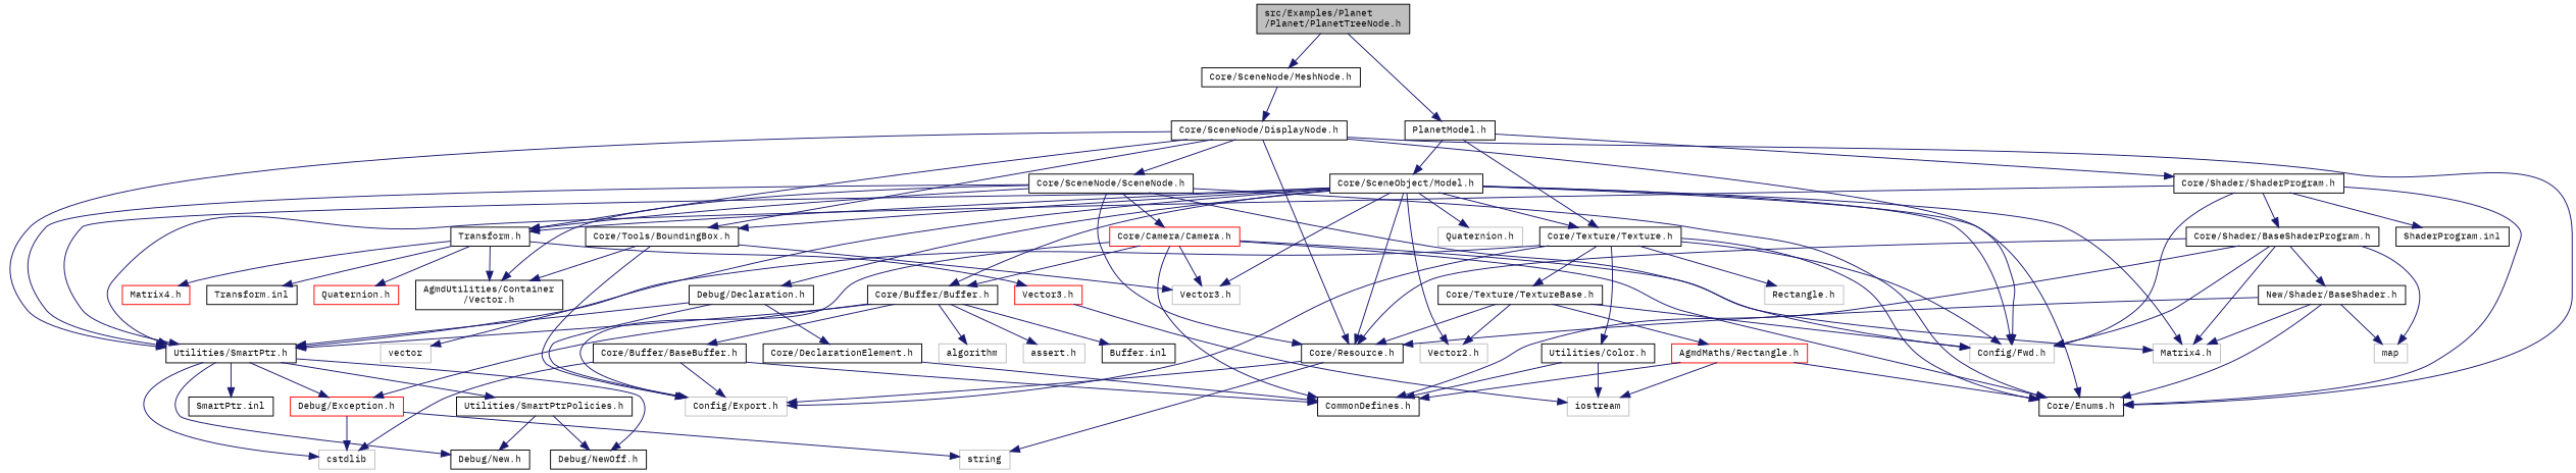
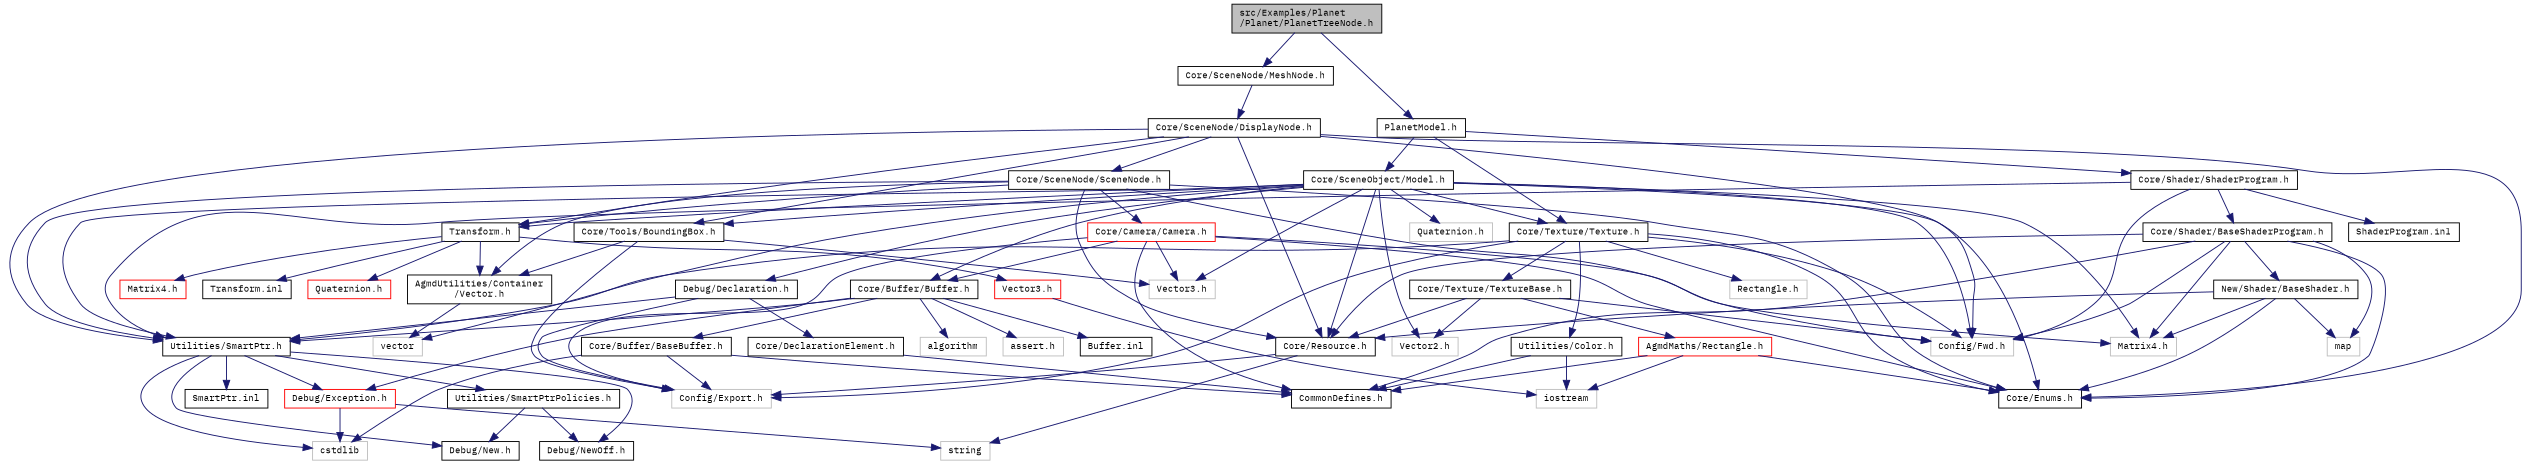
  digraph {
    fontname="IBM Plex Mono"
    node [color=black fillcolor=white fontname="IBM Plex Mono" fontsize=10 shape=record style=filled]
    edge [color=midnightblue fontname="IBM Plex Mono" fontsize=10 labelfontname=Helvetica labelfontsize=10 style=solid]
    n1 [fillcolor=grey75 fontcolor=black height=0.2 label="src/Examples/Planet\l/Planet/PlanetTreeNode.h" width=0.4]
    n2 [height=0.2 label="Core/SceneNode/MeshNode.h" width=0.4]
    n3 [height=0.2 label="PlanetModel.h" width=0.4]
    n4 [height=0.2 label="Core/SceneNode/DisplayNode.h" width=0.4]
    n5 [height=0.2 label="Core/SceneObject/Model.h" width=0.4]
    n6 [height=0.2 label="Core/Texture/Texture.h" width=0.4]
    n7 [height=0.2 label="Core/Shader/ShaderProgram.h" width=0.4]
    n8 [color=grey75 height=0.2 label="Config/Fwd.h" width=0.4]
    n9 [height=0.2 label="Core/Resource.h" width=0.4]
    n10 [height=0.2 label="Core/Enums.h" width=0.4]
    n11 [height=0.2 label="Utilities/SmartPtr.h" width=0.4]
    n12 [height=0.2 label="Transform.h" width=0.4]
    n13 [height=0.2 label="Core/SceneNode/SceneNode.h" width=0.4]
    n14 [height=0.2 label="Core/Tools/BoundingBox.h" width=0.4]
    n15 [color=grey75 height=0.2 label="Config/Export.h" width=0.4]
    n16 [color=grey75 height=0.2 label=string width=0.4]
    n17 [color=grey75 height=0.2 label=cstdlib width=0.4]
    n18 [height=0.2 label="Utilities/SmartPtrPolicies.h" width=0.4]
    n19 [height=0.2 label="Debug/New.h" width=0.4]
    n20 [height=0.2 label="Debug/NewOff.h" width=0.4]
    n21 [color=red height=0.2 label="Debug/Exception.h" width=0.4]
    n22 [height=0.2 label="SmartPtr.inl" width=0.4]
    n23 [color=red height=0.2 label="Vector3.h" width=0.4]
    n24 [color=red height=0.2 label="Quaternion.h" width=0.4]
    n25 [color=red height=0.2 label="Matrix4.h" width=0.4]
    n26 [height=0.2 label="AgmdUtilities/Container\l/Vector.h" width=0.4]
    n27 [height=0.2 label="Transform.inl" width=0.4]
    n28 [color=red height=0.2 label="Core/Camera/Camera.h" width=0.4]
    n29 [color=grey75 height=0.2 label="Vector3.h" width=0.4]
    n30 [color=grey75 height=0.2 label=iostream width=0.4]
    n31 [color=grey75 height=0.2 label=vector width=0.4]
    n32 [height=0.2 label="Core/Buffer/Buffer.h" width=0.4]
    n33 [height=0.2 label="CommonDefines.h" width=0.4]
    n34 [color=grey75 height=0.2 label="Matrix4.h" width=0.4]
    n35 [height=0.2 label="Core/Buffer/BaseBuffer.h" width=0.4]
    n36 [color=grey75 height=0.2 label=algorithm width=0.4]
    n37 [color=grey75 height=0.2 label="assert.h" width=0.4]
    n38 [height=0.2 label="Buffer.inl" width=0.4]
    n39 [height=0.2 label="Debug/Declaration.h" width=0.4]
    n40 [color=grey75 height=0.2 label="Vector2.h" width=0.4]
    n41 [color=grey75 height=0.2 label="Quaternion.h" width=0.4]
    n42 [height=0.2 label="Core/Texture/TextureBase.h" width=0.4]
    n43 [color=grey75 height=0.2 label="Rectangle.h" width=0.4]
    n44 [height=0.2 label="Utilities/Color.h" width=0.4]
    n45 [height=0.2 label="Core/Shader/BaseShaderProgram.h" width=0.4]
    n46 [height=0.2 label="ShaderProgram.inl" width=0.4]
    n47 [height=0.2 label="Core/DeclarationElement.h" width=0.4]
    n48 [color=red height=0.2 label="AgmdMaths/Rectangle.h" width=0.4]
    n49 [height=0.2 label="New/Shader/BaseShader.h" width=0.4]
    n50 [color=grey75 height=0.2 label=map width=0.4]
    n1 -> n2
    n1 -> n3
    n2 -> n4
    n3 -> n5
    n3 -> n6
    n3 -> n7
    n4 -> n8
    n4 -> n9
    n4 -> n10
    n4 -> n11
    n4 -> n12
    n4 -> n13
    n4 -> n14
    n5 -> n6
    n5 -> n8
    n5 -> n9
    n5 -> n10
    n5 -> n11
    n5 -> n12
    n5 -> n14
    n5 -> n29
    n5 -> n31
    n5 -> n32
    n5 -> n34
    n5 -> n39
    n5 -> n40
    n5 -> n41
    n6 -> n8
    n6 -> n10
    n6 -> n11
    n6 -> n15
    n6 -> n42
    n6 -> n43
    n6 -> n44
    n7 -> n8
    n7 -> n11
    n7 -> n45
    n7 -> n46
    n9 -> n15
    n9 -> n16
    n11 -> n17
    n11 -> n18
    n11 -> n19
    n11 -> n20
    n11 -> n21
    n11 -> n22
    n12 -> n23
    n12 -> n24
    n12 -> n25
    n12 -> n26
    n12 -> n27
    n13 -> n8
    n13 -> n9
    n13 -> n10
    n13 -> n11
    n13 -> n12
    n13 -> n26
    n13 -> n28
    n14 -> n15
    n14 -> n26
    n14 -> n29
    n18 -> n19
    n18 -> n20
    n21 -> n16
    n21 -> n17
    n23 -> n30
+   n26 -> n31
    n28 -> n10
    n28 -> n15
    n28 -> n29
    n28 -> n32
    n28 -> n33
    n28 -> n34
    n32 -> n11
    n32 -> n21
    n32 -> n35
    n32 -> n36
    n32 -> n37
    n32 -> n38
    n35 -> n15
    n35 -> n17
    n35 -> n33
    n39 -> n11
    n39 -> n15
    n39 -> n47
    n42 -> n8
    n42 -> n9
    n42 -> n40
    n42 -> n48
    n44 -> n30
    n44 -> n33
    n45 -> n8
    n45 -> n9
-   n7 -> n10
+   n45 -> n10
    n45 -> n33
    n45 -> n34
    n45 -> n49
    n45 -> n50
    n47 -> n33
    n48 -> n10
    n48 -> n30
    n48 -> n33
    n49 -> n9
    n49 -> n10
    n49 -> n34
    n49 -> n50
  }
